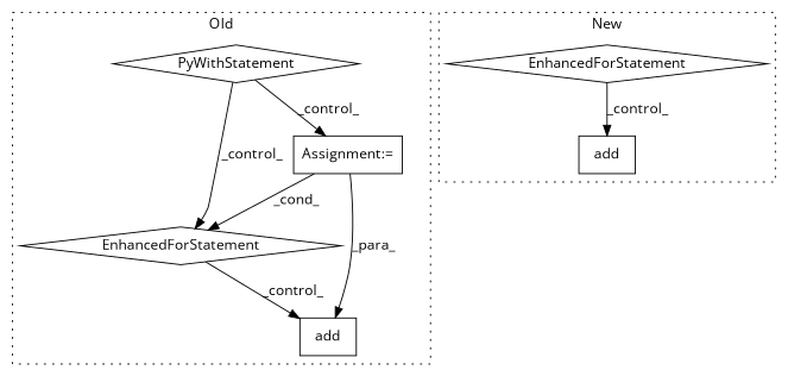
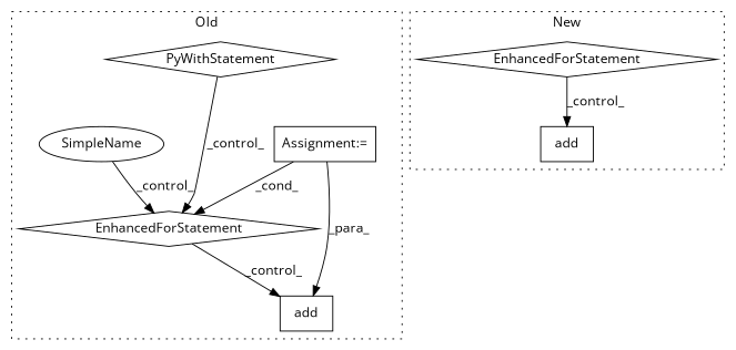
  digraph {
    fontname="Open Sans"
    node [a=32 fontname="Open Sans" l="4,1" s="4111,4205" shape=box]
    edge [fontname="Open Sans"]
    n1 [label=add s="4235,4420"]
    n2 [a=70 l="61,2" label=EnhancedForStatement shape=diamond]
    n3 [a=7 l="61,2" label="Assignment:="]
    n4 [a=104 l="10,2" label=PyWithStatement s="3970,3997" shape=diamond]
+   n5 [a=42 label=SimpleName shape=ellipse l="" s=""]
    n6 [a=70 l="53,2" label=EnhancedForStatement s="7237,7320" shape=diamond]
    n7 [label=add s="7342,7520"]
    subgraph cluster_1 {
      label=Old
      style=dotted
      n1
      n2
      n3
      n4
+     n5
    }
    subgraph cluster_2 {
      label=New
      style=dotted
      n6
      n7
    }
    n2 -> n1 [label=_control_]
    n3 -> n1 [label=_para_]
    n3 -> n2 [label=_cond_]
    n4 -> n2 [label=_control_]
-   n4 -> n3 [label=_control_]
+   n5 -> n2 [label=_control_]
    n6 -> n7 [label=_control_]
  }
